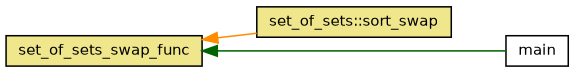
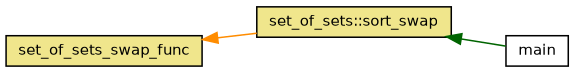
  digraph {
    rankdir=LR
    node [color=black fillcolor=khaki fontname=Helvetica fontsize=10 shape=record style=filled]
    edge [dir=back fontname=Helvetica fontsize=10 labelfontname=Helvetica labelfontsize=10 style=solid]
    n1 [fontcolor=black height=0.2 label=set_of_sets_swap_func width=0.4]
    n2 [height=0.2 label="set_of_sets::sort_swap" width=0.4]
    n3 [fillcolor=white height=0.2 label=main width=0.4]
    n1 -> n2 [color=darkorange]
-   n1 -> n3 [color=darkgreen]
+   n2 -> n3 [color=darkgreen]
  }
